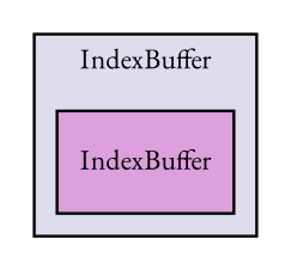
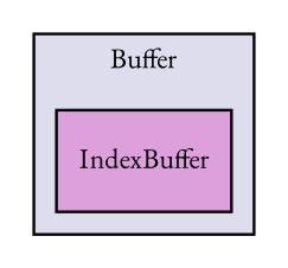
  digraph {
    compound=true
    fontname="EB Garamond"
    n1 [fillcolor=plum fontname="EB Garamond" fontsize=10 label=IndexBuffer pencolor=black shape=box style=filled]
    subgraph cluster_1 {
      bgcolor="#ddddee"
      fontsize=10
-     label=IndexBuffer
+     label=Buffer
      pencolor=black
      n1
    }
  }
